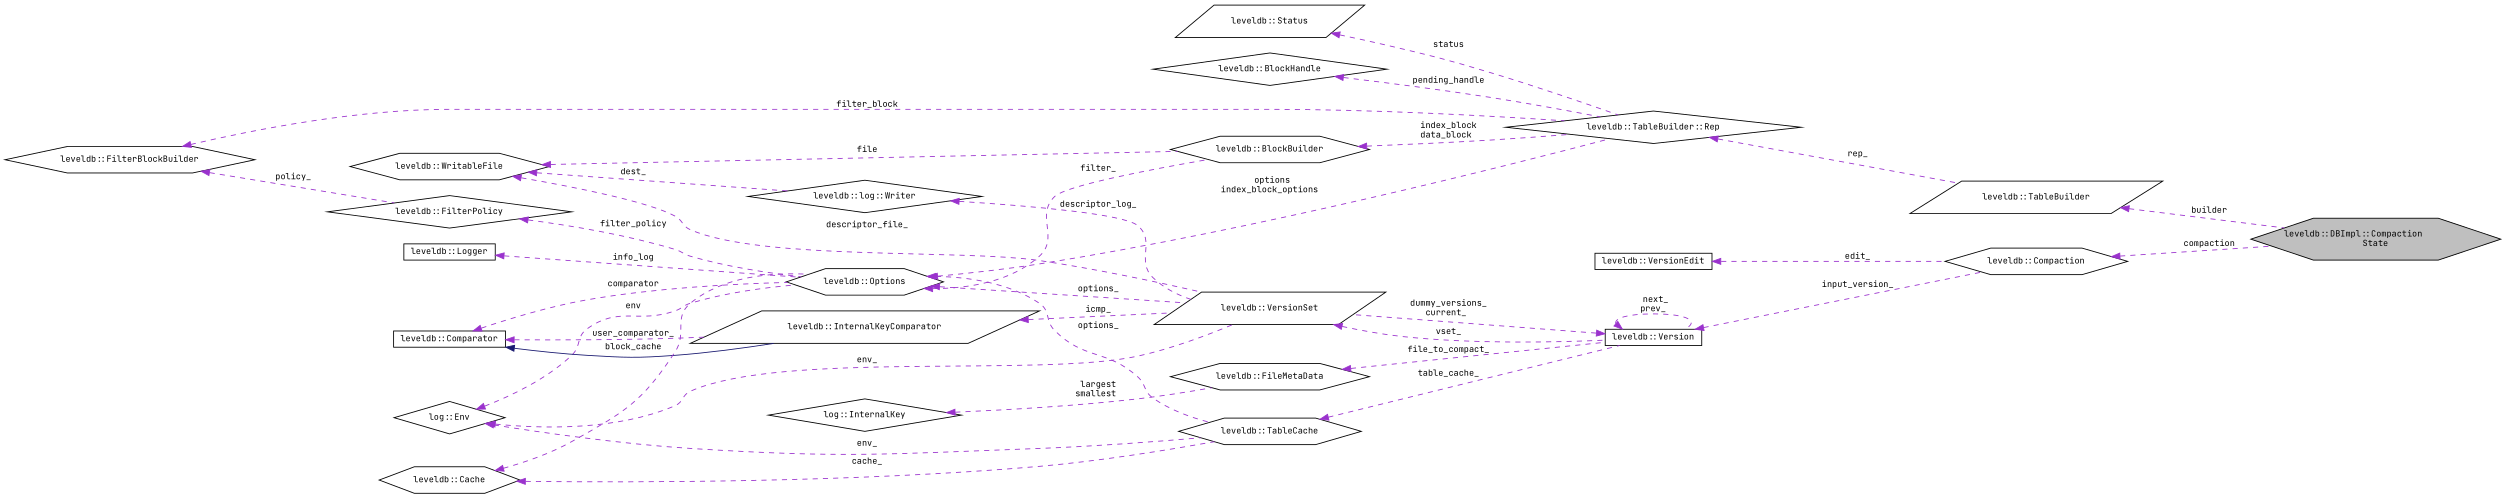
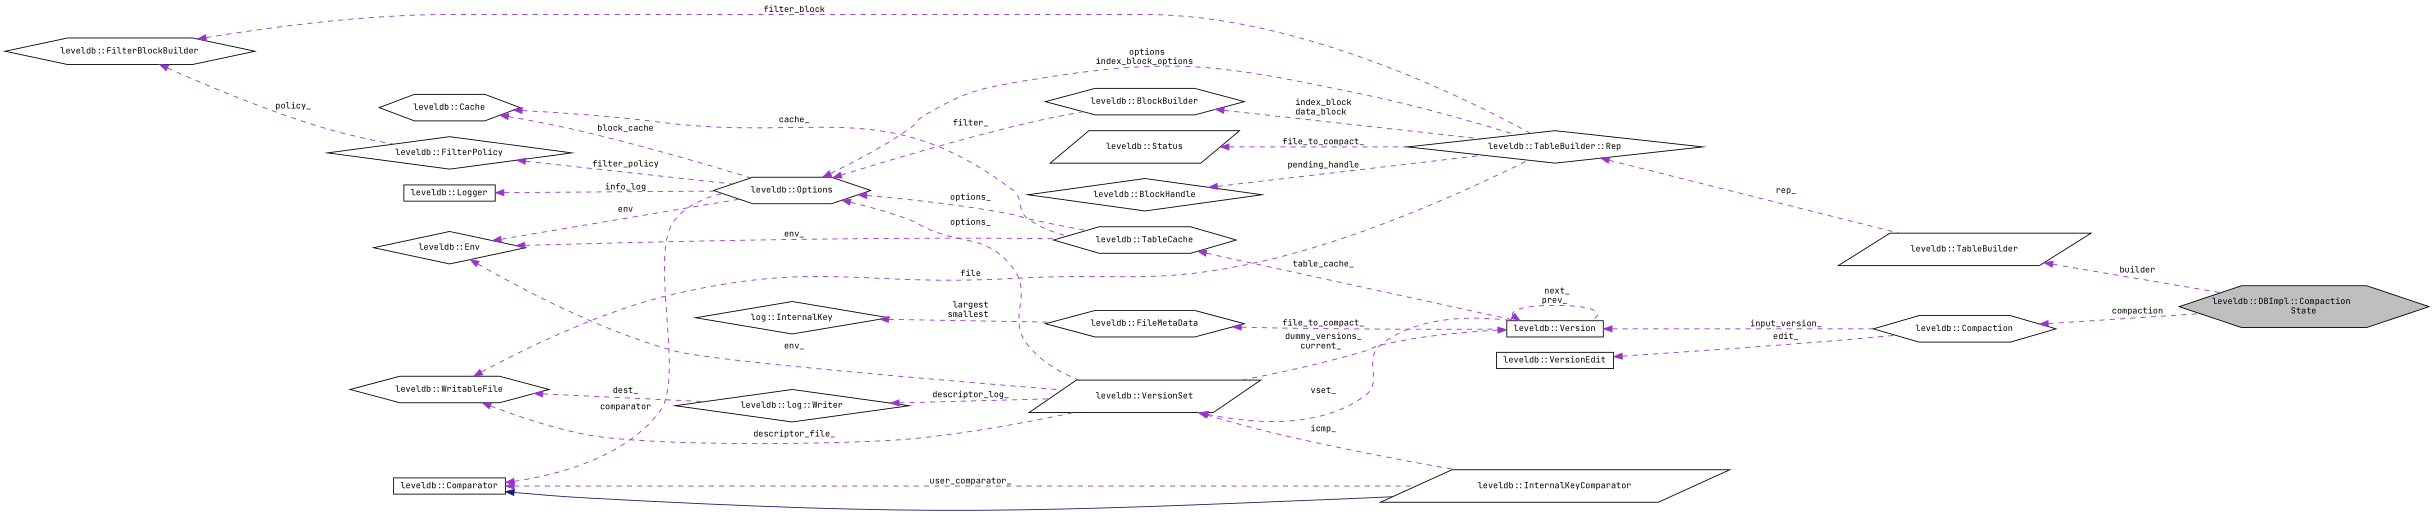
  digraph {
    fontname="JetBrains Mono"
    rankdir=LR
    node [color=black fillcolor=white fontname="JetBrains Mono" fontsize=10 shape=hexagon style=filled]
    edge [color=darkorchid3 dir=back fontname="JetBrains Mono" fontsize=10 labelfontname=Helvetica labelfontsize=10 style=dashed]
    n1 [fillcolor=grey75 fontcolor=black height=0.2 label="leveldb::DBImpl::Compaction\lState" width=0.4]
    n2 [height=0.2 label="leveldb::TableBuilder" shape=parallelogram width=0.4]
    n3 [height=0.2 label="leveldb::TableBuilder::Rep" shape=diamond width=0.4]
    n4 [height=0.2 label="leveldb::WritableFile" width=0.4]
    n5 [height=0.2 label="leveldb::VersionSet" shape=parallelogram width=0.4]
    n6 [height=0.2 label="leveldb::log::Writer" shape=diamond width=0.4]
    n7 [height=0.2 label="leveldb::Version" shape=box width=0.4]
    n8 [height=0.2 label="leveldb::Status" shape=parallelogram width=0.4]
    n9 [height=0.2 label="leveldb::Options" width=0.4]
    n10 [height=0.2 label="leveldb::BlockBuilder" width=0.4]
    n11 [height=0.2 label="leveldb::TableCache" width=0.4]
    n12 [height=0.2 label="leveldb::FilterPolicy" shape=diamond width=0.4]
    n13 [height=0.2 label="leveldb::FilterBlockBuilder" width=0.4]
    n14 [height=0.2 label="leveldb::Logger" shape=box width=0.4]
-   n15 [height=0.2 label="log::Env" shape=diamond width=0.4]
+   n15 [height=0.2 label="leveldb::Env" shape=diamond width=0.4]
    n16 [height=0.2 label="leveldb::Comparator" shape=box width=0.4]
    n17 [height=0.2 label="leveldb::InternalKeyComparator" shape=parallelogram width=0.4]
    n18 [height=0.2 label="leveldb::Cache" width=0.4]
    n19 [height=0.2 label="leveldb::BlockHandle" shape=diamond width=0.4]
    n20 [height=0.2 label="leveldb::Compaction" width=0.4]
    n21 [height=0.2 label="leveldb::VersionEdit" shape=box width=0.4]
    n22 [height=0.2 label="leveldb::FileMetaData" width=0.4]
    n23 [height=0.2 label="log::InternalKey" shape=diamond width=0.4]
    n2 -> n1 [label=" builder"]
    n3 -> n2 [label=" rep_"]
-   n4 -> n10 [label=" file"]
+   n4 -> n3 [label=" file"]
    n4 -> n5 [label=" descriptor_file_"]
    n4 -> n6 [label=" dest_"]
    n5 -> n7 [label=" vset_"]
    n6 -> n5 [label=" descriptor_log_"]
    n7 -> n5 [label=" dummy_versions_\ncurrent_"]
    n7 -> n7 [label=" next_\nprev_"]
    n7 -> n20 [label=" input_version_"]
-   n8 -> n3 [label=" status"]
+   n8 -> n3 [label=" file_to_compact_"]
    n9 -> n3 [label=" options\nindex_block_options"]
    n9 -> n5 [label=" options_"]
    n9 -> n10 [label=" filter_"]
    n9 -> n11 [label=" options_"]
    n10 -> n3 [label=" index_block\ndata_block"]
    n11 -> n7 [label=" table_cache_"]
    n12 -> n9 [label=" filter_policy"]
    n13 -> n3 [label=" filter_block"]
    n13 -> n12 [label=" policy_"]
    n14 -> n9 [label=" info_log"]
    n15 -> n5 [label=" env_"]
    n15 -> n9 [label=" env"]
    n15 -> n11 [label=" env_"]
    n16 -> n9 [label=" comparator"]
    n16 -> n17 [color=midnightblue style=solid]
    n16 -> n17 [label=" user_comparator_"]
-   n17 -> n5 [label=" icmp_"]
+   n5 -> n17 [label=" icmp_"]
    n18 -> n9 [label=" block_cache"]
    n18 -> n11 [label=" cache_"]
    n19 -> n3 [label=" pending_handle"]
    n20 -> n1 [label=" compaction"]
    n21 -> n20 [label=" edit_"]
    n22 -> n7 [label=" file_to_compact_"]
    n23 -> n22 [label=" largest\nsmallest"]
  }
